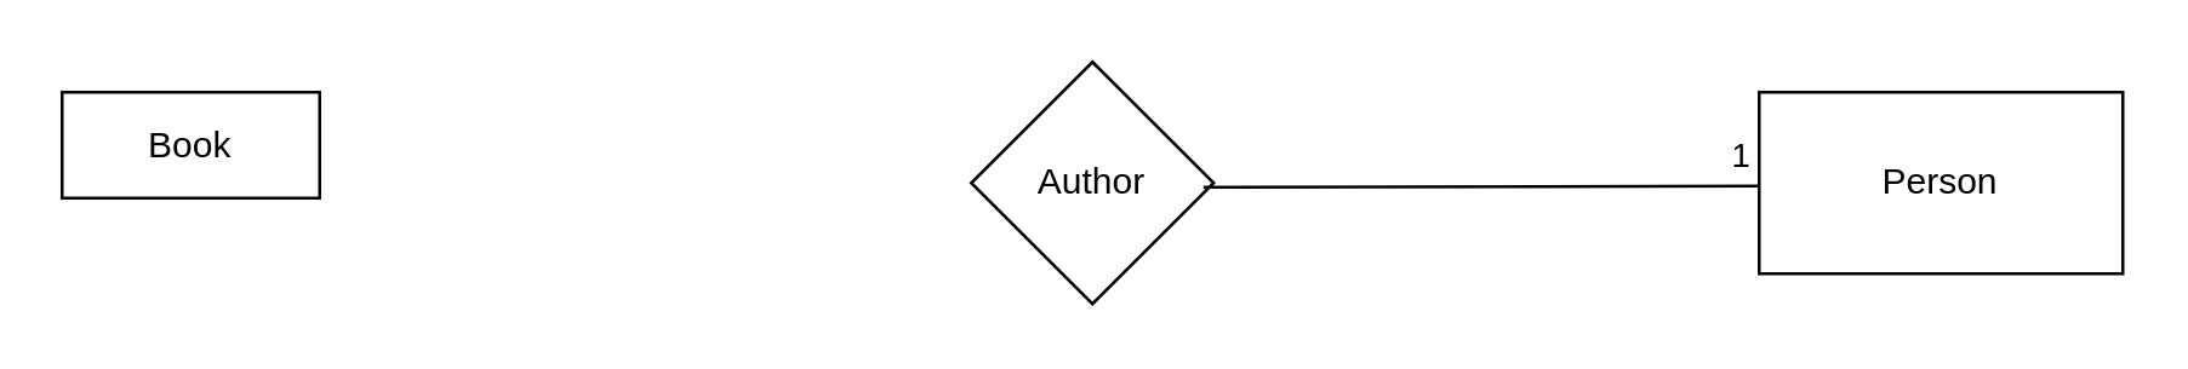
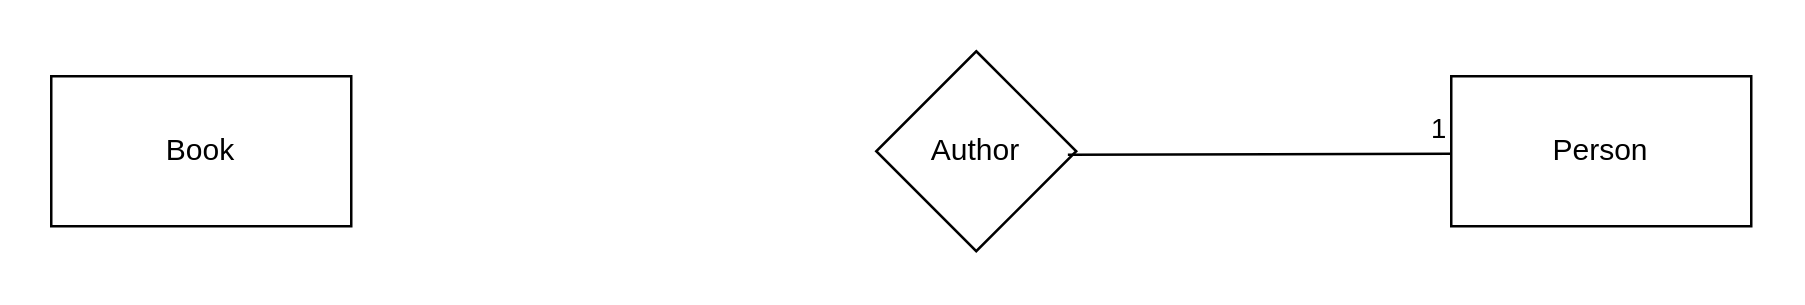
  <mxCell id="0" />
  <mxCell id="1" parent="0" />
- <mxCell id="2" value="Book" style="rounded=0;whiteSpace=wrap;html=1;" vertex="1" parent="1"><mxGeometry x="20" y="30" width="85" height="35" as="geometry" /></mxCell>
+ <mxCell id="2" value="Book" style="rounded=0;whiteSpace=wrap;html=1;" vertex="1" parent="1"><mxGeometry x="20" y="30" width="120" height="60" as="geometry" /></mxCell>
  <mxCell id="3" value="Person" style="rounded=0;whiteSpace=wrap;html=1;" vertex="1" parent="1"><mxGeometry x="580" y="30" width="120" height="60" as="geometry" /></mxCell>
- <mxCell id="4" value="Author" style="rhombus;whiteSpace=wrap;html=1;" vertex="1" parent="1"><mxGeometry x="320" y="20" width="80" height="80" as="geometry" /></mxCell>
+ <mxCell id="4" value="Author" style="rhombus;whiteSpace=wrap;html=1;" vertex="1" parent="1"><mxGeometry x="350" y="20" width="80" height="80" as="geometry" /></mxCell>
  <mxCell id="5" value="" style="endArrow=none;html=1;rounded=0;entryX=0.958;entryY=0.518;entryDx=0;entryDy=0;entryPerimeter=0;" edge="1" parent="1" target="4"><mxGeometry width="50" height="50" relative="1" as="geometry"><mxPoint x="580" y="61" as="sourcePoint" /><mxPoint x="270" y="70" as="targetPoint" /></mxGeometry></mxCell>
  <mxCell id="6" value="1&lt;br&gt;" style="edgeLabel;html=1;align=center;verticalAlign=middle;resizable=0;points=[];" vertex="1" connectable="0" parent="5"><mxGeometry x="-0.919" y="1" relative="1" as="geometry"><mxPoint y="-12" as="offset" /></mxGeometry></mxCell>
